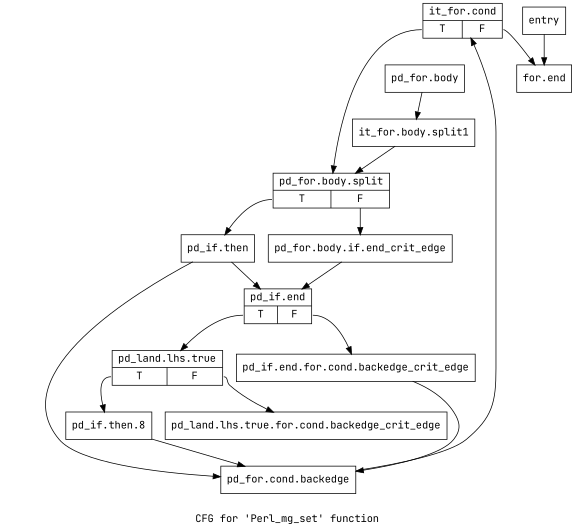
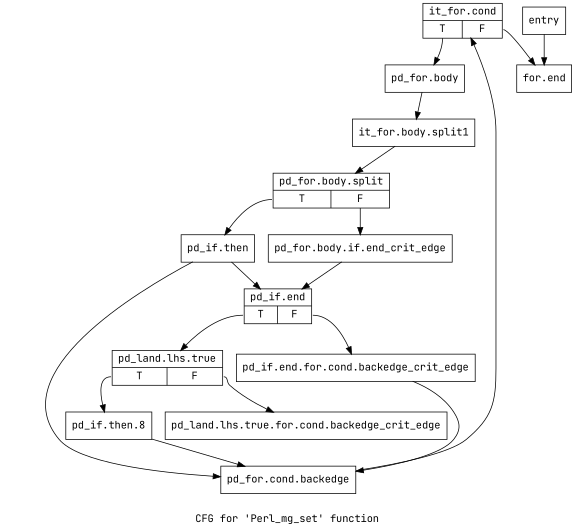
  digraph {
    fontname="JetBrains Mono"
    label="CFG for 'Perl_mg_set' function"
    node [fontname="JetBrains Mono" shape=record]
    edge [fontname="JetBrains Mono"]
    n1 [label="{entry}"]
    n2 [label="{for.end}"]
    n3 [label="{it_for.cond|{<s0>T|<s1>F}}"]
    n4 [label="{pd_for.body}"]
    n5 [label="{it_for.body.split1}"]
    n6 [label="{pd_for.body.split|{<s0>T|<s1>F}}"]
    n7 [label="{pd_if.then}"]
    n8 [label="{pd_for.body.if.end_crit_edge}"]
    n9 [label="{pd_if.end|{<s0>T|<s1>F}}"]
    n10 [label="{pd_for.cond.backedge}"]
    n11 [label="{pd_land.lhs.true|{<s0>T|<s1>F}}"]
    n12 [label="{pd_if.end.for.cond.backedge_crit_edge}"]
    n13 [label="{pd_if.then.8}"]
    n14 [label="{pd_land.lhs.true.for.cond.backedge_crit_edge}"]
    n1 -> n2
    n3 -> n2 [tailport=s1]
-   n3 -> n6 [tailport=s0]
+   n3 -> n4 [tailport=s0]
    n4 -> n5
    n5 -> n6
    n6 -> n7 [tailport=s0]
    n6 -> n8 [tailport=s1]
    n7 -> n9
    n7 -> n10
    n8 -> n9
    n9 -> n11 [tailport=s0]
    n9 -> n12 [tailport=s1]
    n10 -> n3
    n11 -> n13 [tailport=s0]
    n11 -> n14 [tailport=s1]
    n12 -> n10
    n13 -> n10
  }
